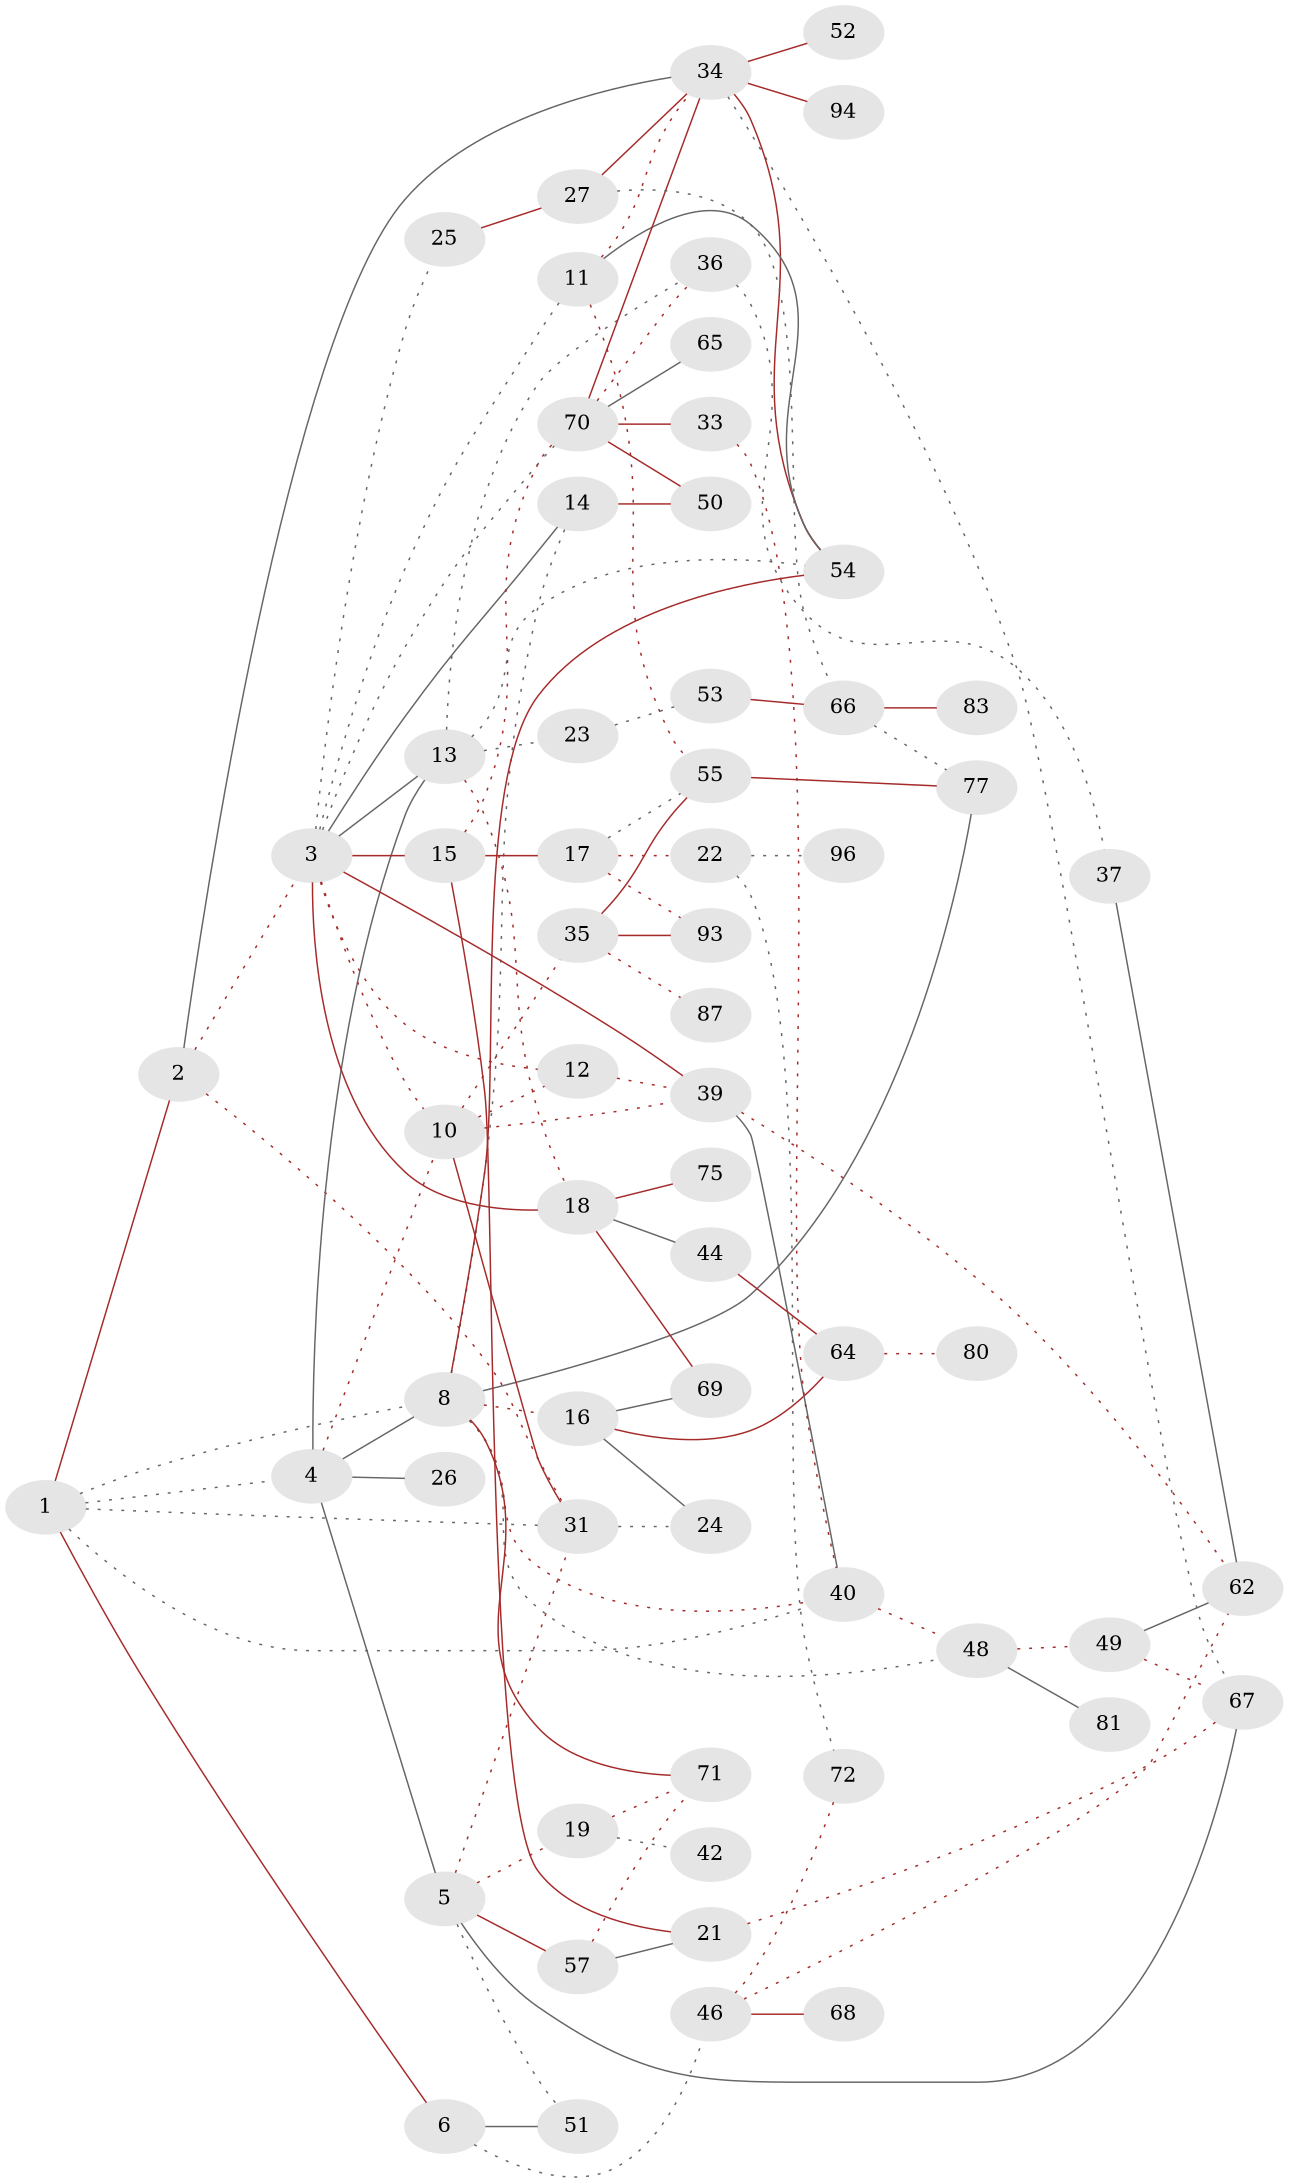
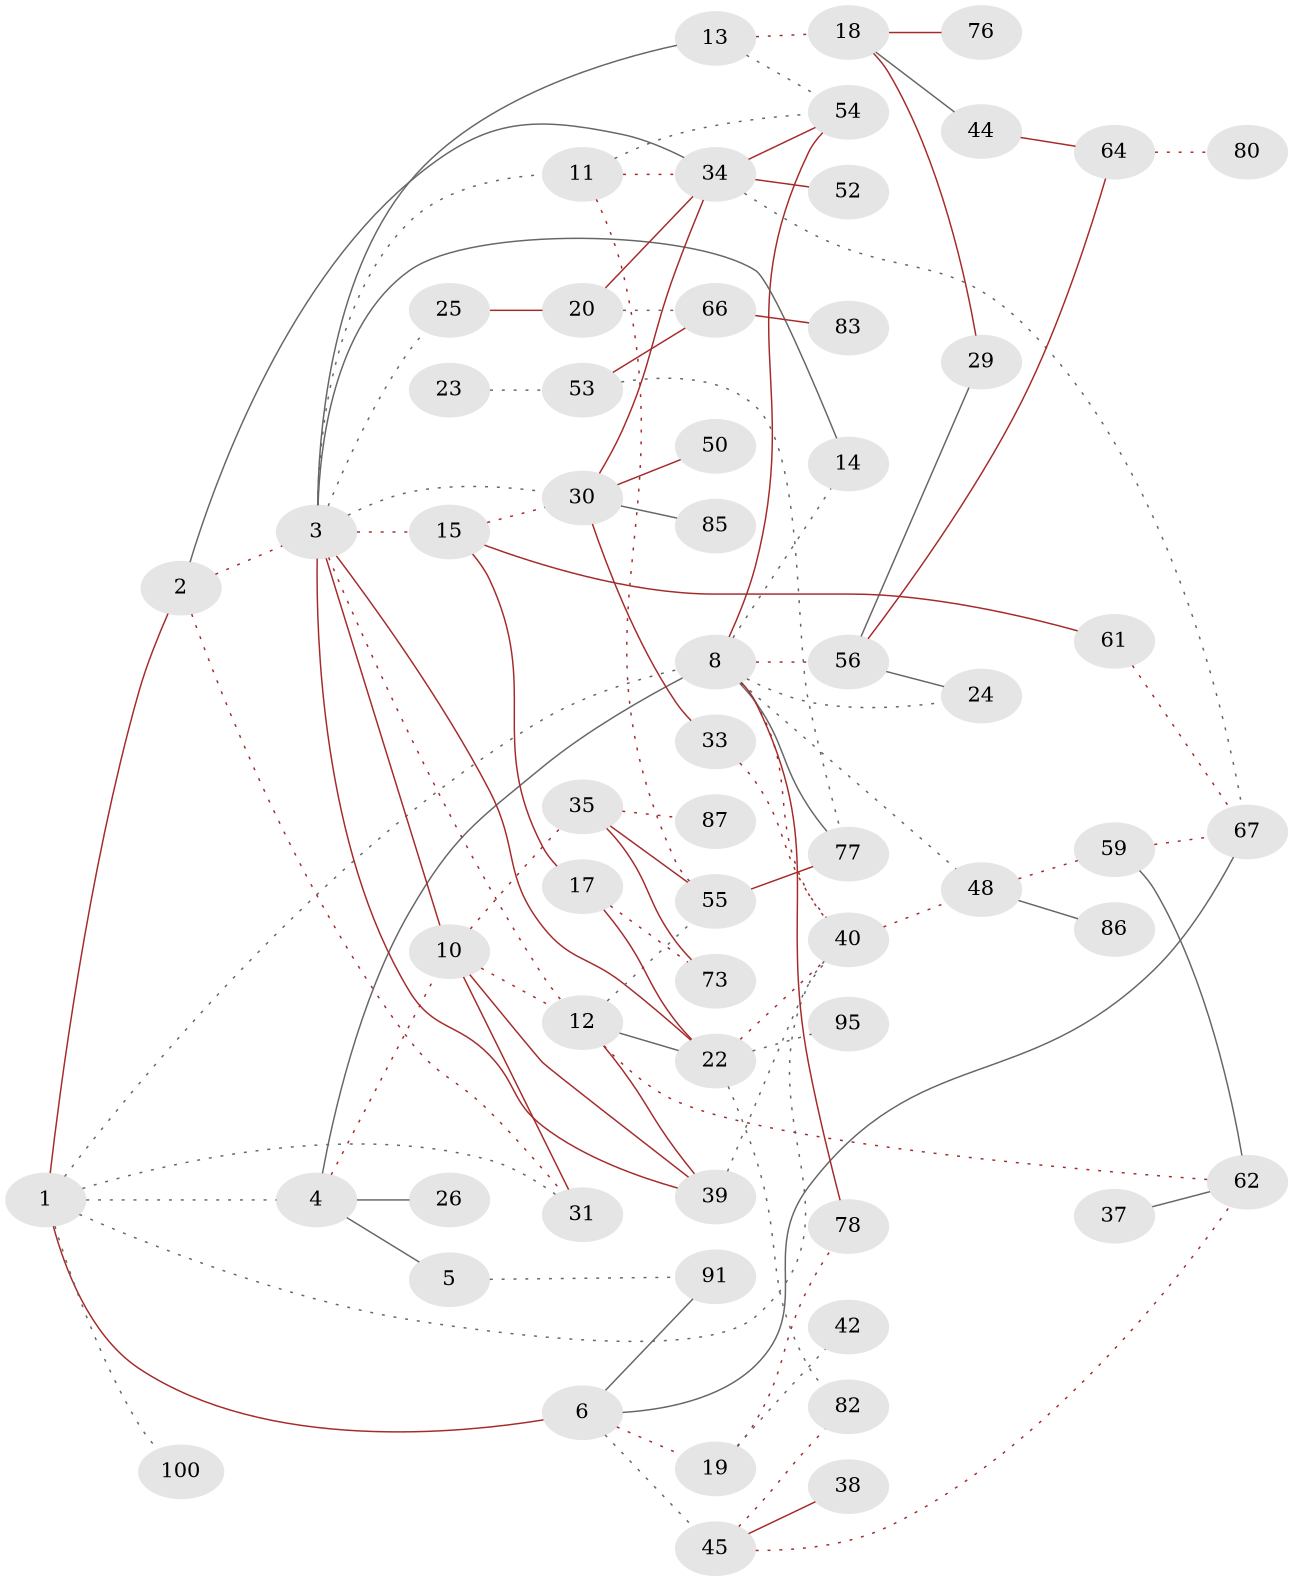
  graph {
    rankdir=LR
    node [color=gray90 style=filled]
    edge [color=brown style=dotted]
    1 [super="+7"]
    2 [super="+60"]
    4 [super="+49"]
    6 [super="+41"]
    8 [super="+58"]
    31 [super="+47"]
    40 [super="+97"]
+   100
    3 [super="+9"]
    34 [super="+45"]
    10 [super="+93"]
    13 [super="+28"]
    5 [super="+21"]
    26
-   51
+   51 [label=91]
    19 [super="+72"]
-   46 [super="+99"]
+   46 [super="+99" label=45]
    67
    14
-   16 [super="+95"]
+   16 [super="+95" label=56]
    24 [super="+84"]
    48 [super="+56"]
    54 [super="+63"]
    77
-   78 [label=71]
+   78
    11 [super="+43"]
    12 [super="+38"]
    15 [super="+98"]
    18 [super="+20"]
    25 [super="+69"]
-   30 [super="+32" label=70]
+   30 [super="+32"]
    39 [super="+79"]
    52
-   94
    35 [super="+91"]
    55 [super="+76"]
    22 [super="+71"]
    23
-   36
    50
    17
-   61 [label=21]
-   29 [label=69]
+   61
+   29
    44 [super="+74"]
-   75
-   27 [super="+88"]
+   75 [label=76]
+   27 [super="+88" label=20]
    33
-   65
+   65 [label=85]
    62 [super="+85"]
-   57 [super="+70"]
    42
-   82 [label=72]
-   68
+   82
+   68 [label=38]
    64
-   59 [label=49]
-   81
+   59
+   81 [label=86]
    87
-   73 [super="+86" label=93]
+   73 [super="+86"]
    53 [super="+92"]
    66 [super="+90"]
-   96
+   96 [label=95]
    37
    80
    83
    1 -- 2 [style=solid]
    1 -- 4 [color=gray40]
    1 -- 6 [style=solid]
    1 -- 8 [color=gray40]
    1 -- 31 [color=gray40]
    1 -- 40 [color=gray40]
+   1 -- 100 [color=gray40]
    2 -- 31
    2 -- 3
    2 -- 34 [color=gray40 style=solid]
    4 -- 8 [color=gray40 style=solid]
    4 -- 10
-   4 -- 13 [color=gray40 style=solid]
    4 -- 5 [color=gray40 style=solid]
    4 -- 26 [color=gray40 style=solid]
    6 -- 51 [color=gray40 style=solid]
-   5 -- 19
+   6 -- 19
    6 -- 46 [color=gray40]
-   5 -- 67 [color=gray40 style=solid]
+   6 -- 67 [color=gray40 style=solid]
    8 -- 40
    8 -- 14 [color=gray40]
    8 -- 16
-   31 -- 24 [color=gray40]
+   8 -- 24 [color=gray40]
    8 -- 48 [color=gray40]
    8 -- 54 [style=solid]
    8 -- 77 [color=gray40 style=solid]
    8 -- 78 [style=solid]
    40 -- 48
-   3 -- 10
+   3 -- 10 [style=solid]
    3 -- 13 [color=gray40 style=solid]
    3 -- 14 [color=gray40 style=solid]
    3 -- 11 [color=gray40]
    3 -- 12
-   3 -- 15 [style=solid]
-   3 -- 18 [style=solid]
+   3 -- 15
+   3 -- 22 [style=solid]
    3 -- 25 [color=gray40]
    3 -- 30 [color=gray40]
    3 -- 39 [style=solid]
    34 -- 67 [color=gray40]
    34 -- 54 [style=solid]
    34 -- 52 [style=solid]
-   34 -- 94 [style=solid]
    10 -- 31 [style=solid]
    10 -- 12
-   10 -- 39
+   10 -- 39 [style=solid]
    10 -- 35
    13 -- 54 [color=gray40]
    13 -- 18
-   13 -- 23 [color=gray40]
-   13 -- 36 [color=gray40]
-   5 -- 31
    5 -- 51 [color=gray40]
-   5 -- 57 [style=solid]
    19 -- 78
    19 -- 42 [color=gray40]
    46 -- 62
    46 -- 82
    46 -- 68 [style=solid]
-   14 -- 50 [style=solid]
    16 -- 24 [color=gray40 style=solid]
    16 -- 29 [color=gray40 style=solid]
    16 -- 64 [style=solid]
    48 -- 59
    48 -- 81 [color=gray40 style=solid]
    11 -- 34
-   11 -- 54 [color=gray40 style=solid]
+   11 -- 54 [color=gray40]
    11 -- 55
-   12 -- 39
-   17 -- 55 [color=gray40]
+   12 -- 39 [style=solid]
+   12 -- 55 [color=gray40]
+   12 -- 22 [color=gray40 style=solid]
    15 -- 30
    15 -- 17 [style=solid]
    15 -- 61 [style=solid]
    18 -- 29 [style=solid]
    18 -- 44 [color=gray40 style=solid]
    18 -- 75 [style=solid]
    25 -- 27 [style=solid]
    30 -- 34 [style=solid]
-   30 -- 36
    30 -- 50 [style=solid]
    30 -- 33 [style=solid]
    30 -- 65 [color=gray40 style=solid]
-   39 -- 40 [color=gray40 style=solid]
-   39 -- 62
+   39 -- 40 [color=gray40]
+   12 -- 62
    35 -- 55 [style=solid]
    35 -- 87
    35 -- 73 [style=solid]
    55 -- 77 [style=solid]
+   22 -- 40
    22 -- 82 [color=gray40]
    22 -- 96 [color=gray40]
    23 -- 53 [color=gray40]
-   36 -- 37 [color=gray40]
-   17 -- 22
+   17 -- 22 [style=solid]
    17 -- 73
    61 -- 67
    44 -- 64 [style=solid]
    27 -- 34 [style=solid]
    27 -- 66 [color=gray40]
    33 -- 40
-   57 -- 78
-   57 -- 61 [color=gray40 style=solid]
    64 -- 80
    59 -- 67
    59 -- 62 [color=gray40 style=solid]
    53 -- 66 [style=solid]
-   66 -- 77 [color=gray40]
+   53 -- 77 [color=gray40]
    66 -- 83 [style=solid weight=2]
    37 -- 62 [color=gray40 style=solid]
  }
